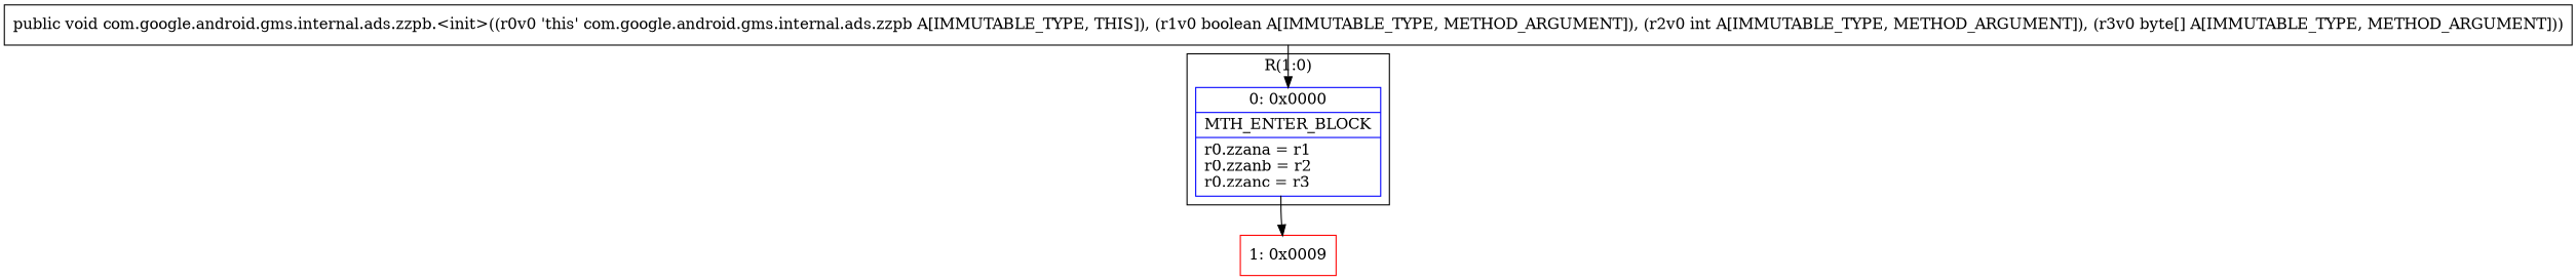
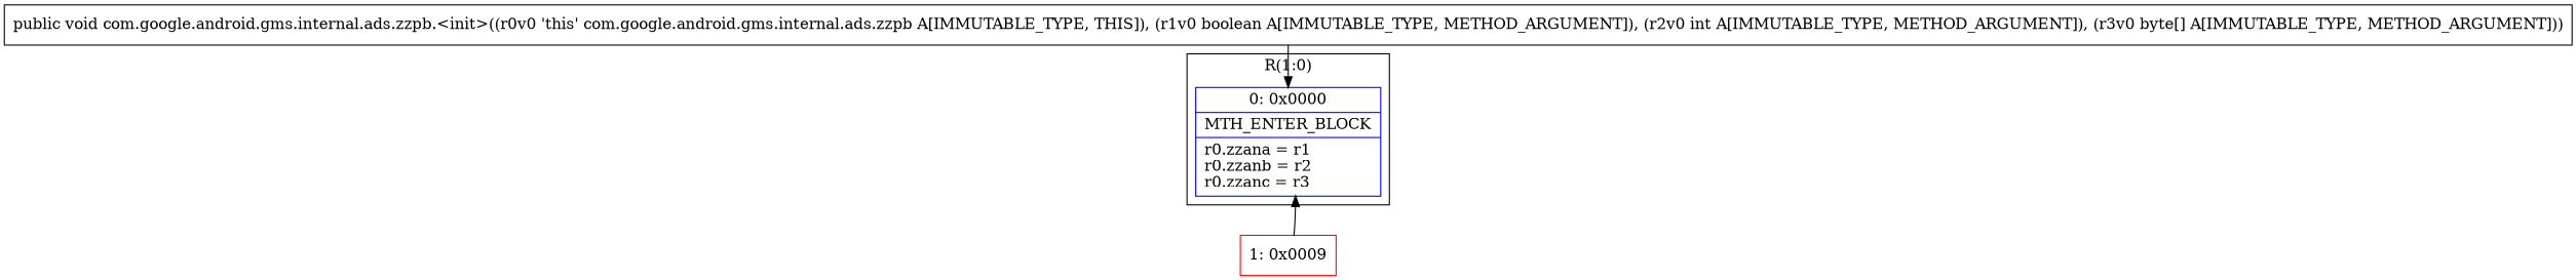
  digraph {
    node [shape=record]
    n1 [color=blue label="{0\:\ 0x0000|MTH_ENTER_BLOCK\l|r0.zzana = r1\lr0.zzanb = r2\lr0.zzanc = r3\l}"]
    n2 [color=red label="{1\:\ 0x0009}"]
    n3 [label="{public void com.google.android.gms.internal.ads.zzpb.\<init\>((r0v0 'this' com.google.android.gms.internal.ads.zzpb A[IMMUTABLE_TYPE, THIS]), (r1v0 boolean A[IMMUTABLE_TYPE, METHOD_ARGUMENT]), (r2v0 int A[IMMUTABLE_TYPE, METHOD_ARGUMENT]), (r3v0 byte[] A[IMMUTABLE_TYPE, METHOD_ARGUMENT])) }"]
    subgraph cluster_1 {
      label="R(1:0)"
      n1
    }
-   n1 -> n2
+   n2 -> n1
    n3 -> n1
  }
